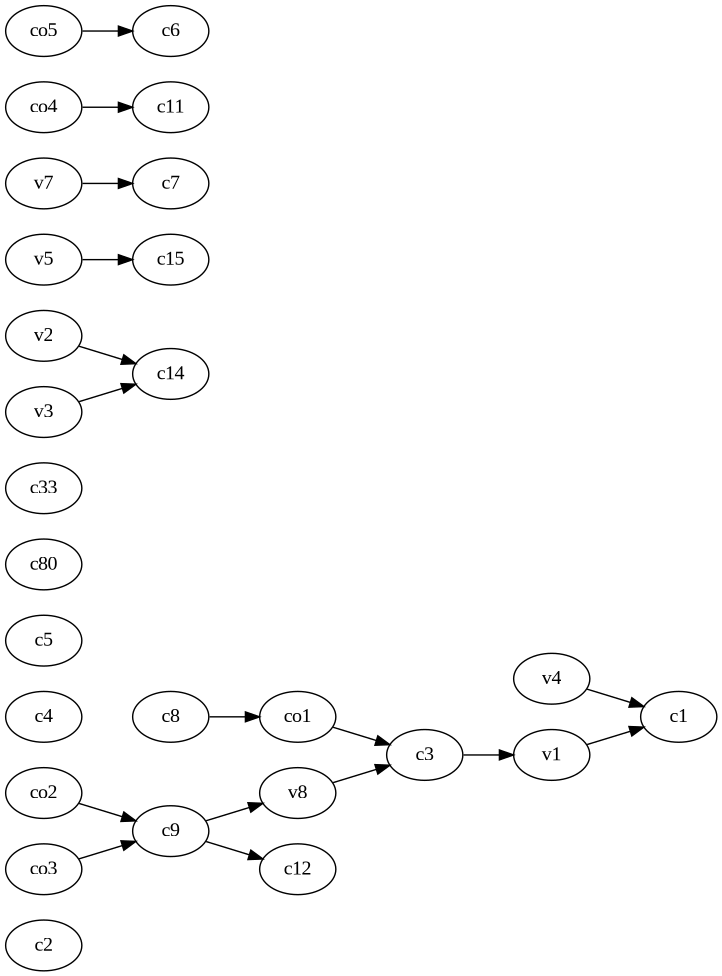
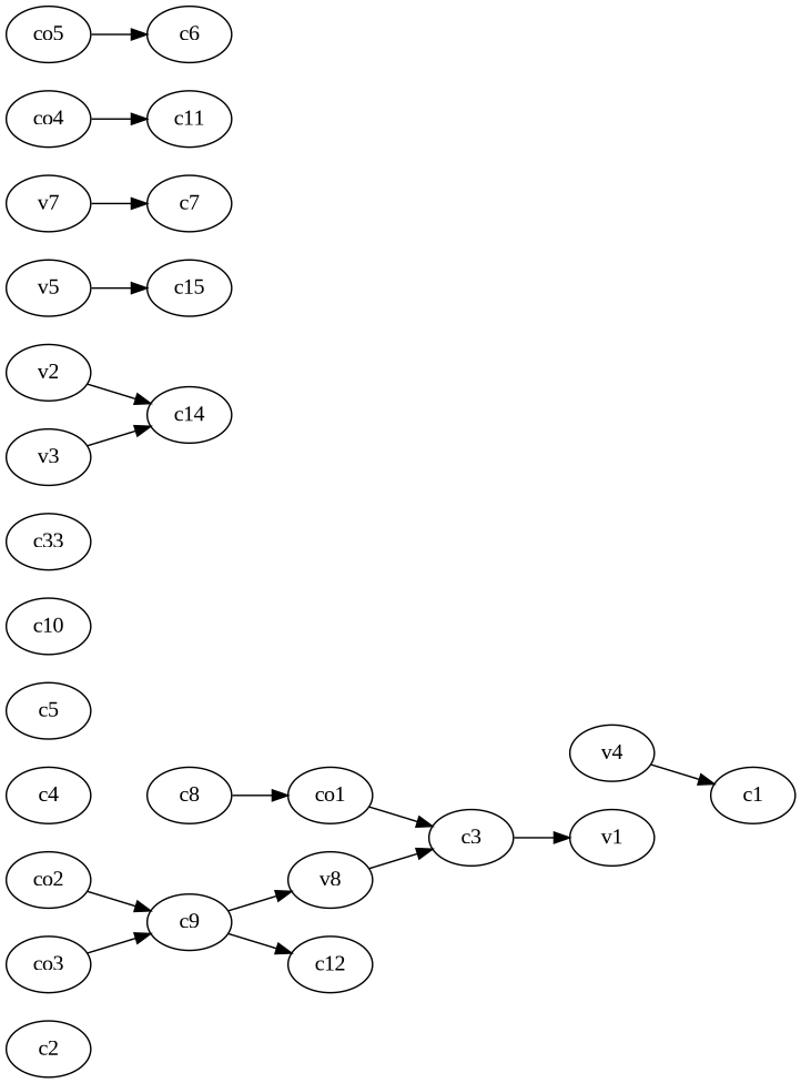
  strict digraph {
    fontname="Liberation Serif"
    rankdir=LR
    node [fontname="Liberation Serif"]
    edge [fontname="Liberation Serif" weight=1]
    c2
    c3
    v1
    c1
    c4
    c5
    c8
    co1
    c9
    v8
    c12
-   c10 [label=c80]
+   c10
    n13 [label=c33]
    v2
    c14
    v3
    v4
    v5
    c15
    v7
    c7
    co2
    co3
    co4
    c11
    co5
    c6
    c3 -> v1
-   v1 -> c1
    c8 -> co1
    co1 -> c3
    c9 -> v8
    c9 -> c12
    v8 -> c3
    v2 -> c14
    v3 -> c14
    v4 -> c1
    v5 -> c15
    v7 -> c7
    co2 -> c9
    co3 -> c9
    co4 -> c11
    co5 -> c6
  }
